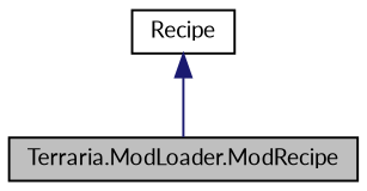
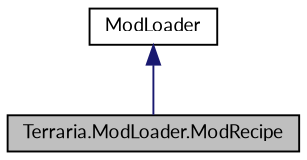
  digraph {
    fontname=Lato
    node [color=black fontname=Lato fontsize=10 shape=record style=filled]
    n1 [fillcolor=grey75 fontcolor=black height=0.2 label="Terraria.ModLoader.ModRecipe" width=0.4]
-   n2 [fillcolor=white height=0.2 label=Recipe width=0.4]
+   n2 [fillcolor=white height=0.2 label=ModLoader width=0.4]
    n2 -> n1 [color=midnightblue dir=back fontname=Lato fontsize=10 labelfontname=Helvetica labelfontsize=10 style=solid]
  }
